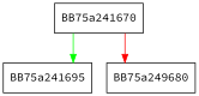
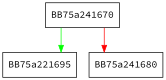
  digraph {
    fontname="Source Code Pro"
    splines=ortho
    node [fontname="Source Code Pro" shape=box]
    edge [fontname="Source Code Pro"]
    BB75a241670
-   BB75a241695
-   BB75a241680 [label=BB75a249680]
+   BB75a241695 [label=BB75a221695]
+   BB75a241680
    BB75a241670 -> BB75a241695 [color=green]
    BB75a241670 -> BB75a241680 [color=red]
  }
